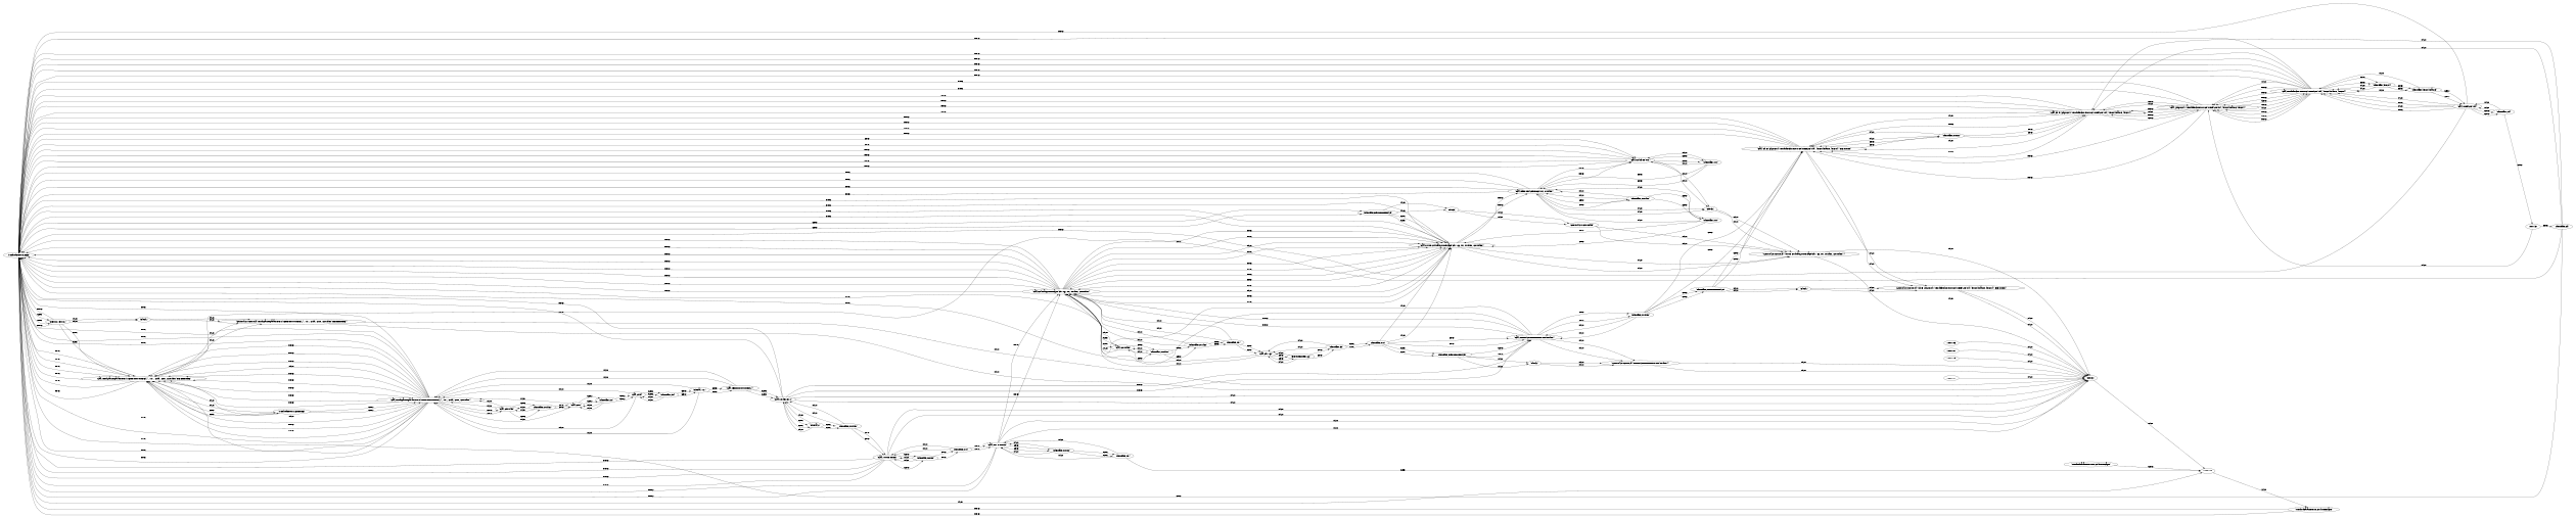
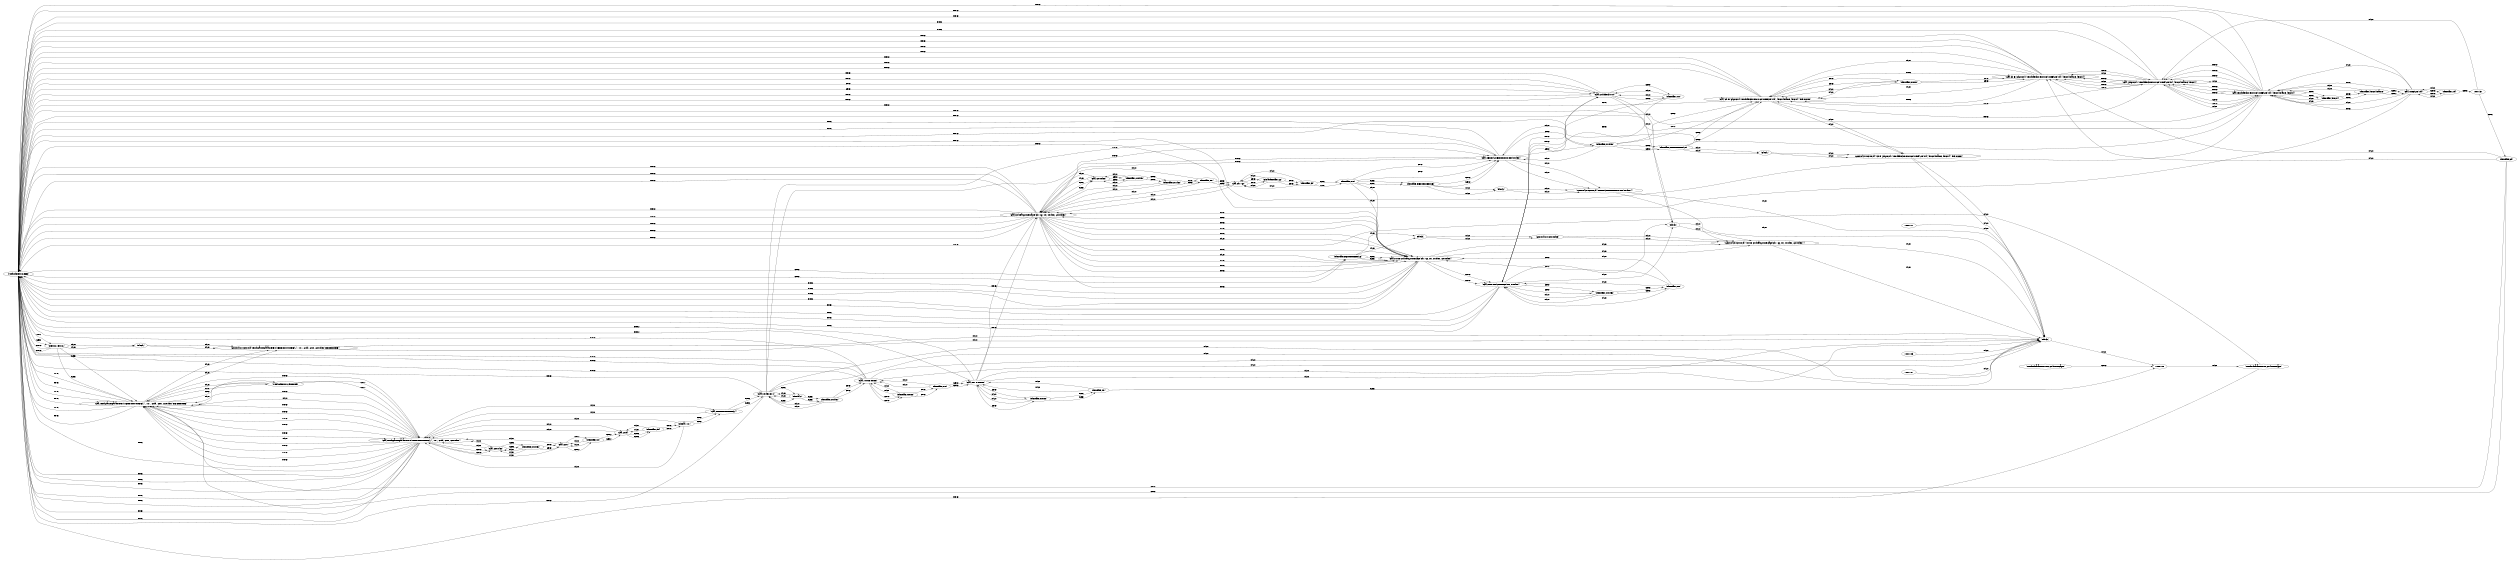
  digraph {
    rankdir=LR
    n1 [label="(MethodReturn,RET)"]
    n2 [label="(Return,return;)"]
-   n3 [label="(Call,curl_free(out))"]
+   n3 [label="(Call,curl_fetch(out))"]
    n4 [label="(Identifier,RETURN_FALSE)"]
    1000100
    n6 [label="(Call,zend_parse_parameters(ZEND_NUM_ARGS(), \"rs\", &zid, &str, &str_len) == FAILURE)"]
    n7 [label="(Block,)"]
    n8 [label="(Block,)"]
    n9 [label="(Identifier,out)"]
    n10 [label="(Call,out = curl_easy_unescape(ch->cp, str, str_len, &out_len))"]
    n11 [label="(Block,)"]
    n12 [label="(MethodParameterIn,curl_unescape)"]
    n13 [label="(MethodParameterOut,curl_unescape)"]
    n14 [label="(ControlStructure,if (zend_parse_parameters(ZEND_NUM_ARGS(), \"rs\", &zid, &str, &str_len) == FAILURE))"]
    n15 [label="(MethodReturn,FAILURE)"]
    n16 [label="(ControlStructure,if ((ch = (php_curl*)zend_fetch_resource(Z_RES_P(zid), le_curl_name, le_curl)) == NULL))"]
    n17 [label="(Block,)"]
    n18 [label="(Call,(php_curl*)zend_fetch_resource(Z_RES_P(zid), le_curl_name, le_curl))"]
    n19 [label="(Call,zend_fetch_resource(Z_RES_P(zid), le_curl_name, le_curl))"]
    n20 [label="(Call,(ch = (php_curl*)zend_fetch_resource(Z_RES_P(zid), le_curl_name, le_curl)) == NULL)"]
    n21 [label="(Call,ch = (php_curl*)zend_fetch_resource(Z_RES_P(zid), le_curl_name, le_curl))"]
    n22 [label="(Identifier,le_curl)"]
    n23 [label="(Identifier,NULL)"]
    n24 [label="(Identifier,le_curl_name)"]
    n25 [label="(Call,Z_RES_P(zid))"]
    n26 [label="(Identifier,zid)"]
    1000137
    n28 [label="(Identifier,ch)"]
    n29 [label="(Block,)"]
    n30 [label="(Identifier,RETURN_FALSE)"]
    n31 [label="(ControlStructure,if (ZEND_SIZE_T_INT_OVFL(str_len)))"]
    n32 [label="(Identifier,str_len)"]
    n33 [label="(Call,ZEND_SIZE_T_INT_OVFL(str_len))"]
    n34 [label="(Call,curl_easy_unescape(ch->cp, str, str_len, &out_len))"]
    n35 [label="(Block,)"]
    n36 [label="(Call,&out_len)"]
    n37 [label="(Identifier,RETURN_FALSE)"]
    n38 [label="(ControlStructure,if ((out = curl_easy_unescape(ch->cp, str, str_len, &out_len))))"]
    n39 [label="(Identifier,out_len)"]
    n40 [label="(Call,RETVAL_STRINGL(out, out_len))"]
    n41 [label="(Call,ch->cp)"]
    n42 [label="(FieldIdentifier,cp)"]
    n43 [label="(Identifier,ch)"]
    n44 [label="(Identifier,out)"]
    n45 [label="(Identifier,str)"]
    n46 [label="(Identifier,str_len)"]
    n47 [label="(Identifier,out_len)"]
    n48 [label="(Identifier,out)"]
    n49 [label="(ControlStructure,else)"]
    n50 [label="(Call,*str = NULL)"]
    n51 [label="(Identifier,NULL)"]
    n52 [label="(Identifier,str)"]
    n53 [label="(Call,*out = NULL)"]
    n54 [label="(Identifier,NULL)"]
    n55 [label="(Identifier,out)"]
    n56 [label="(Call,str_len = 0)"]
    n57 [label="(Literal,0)"]
    n58 [label="(Identifier,str_len)"]
    n59 [label="(Call,ZEND_NUM_ARGS())"]
    n60 [label="(Call,zend_parse_parameters(ZEND_NUM_ARGS(), \"rs\", &zid, &str, &str_len))"]
    n61 [label="(Call,&str_len)"]
    n62 [label="(Literal,\"rs\")"]
    n63 [label="(Identifier,str_len)"]
    n64 [label="(Call,&zid)"]
    n65 [label="(Identifier,zid)"]
    n66 [label="(Call,&str)"]
    n67 [label="(Identifier,str)"]
    1000103
    1000107
-   1000115
    1000117
    n1 -> n2 [label="CFG: "]
    n1 -> n2 [label="CFG: "]
    n1 -> n3 [label="CFG: "]
    n1 -> n3 [label="CFG: "]
    n1 -> n4 [label="CFG: "]
    n1 -> n4 [label="CFG: "]
-   n1 -> 1000100 [label="AST: "]
    n2 -> n1 [label="DDG: "]
    n2 -> n1 [label="DDG: "]
    n2 -> n6 [label="CFG: "]
    n2 -> n6 [label="CFG: "]
    n2 -> n7 [label="AST: "]
    n2 -> n7 [label="AST: "]
    n3 -> n1 [label="DDG: "]
    n3 -> n1 [label="DDG: "]
    n3 -> n1 [label="DDG: "]
    n3 -> n1 [label="DDG: "]
    n3 -> n8 [label="AST: "]
    n3 -> n8 [label="AST: "]
    n3 -> n9 [label="CFG: "]
    n3 -> n9 [label="CFG: "]
    n4 -> n10 [label="CFG: "]
    n4 -> n10 [label="CFG: "]
    n4 -> n11 [label="AST: "]
    n4 -> n11 [label="AST: "]
    1000100 -> n12 [label="AST: "]
    n6 -> n1 [label="DDG: "]
    n6 -> n1 [label="DDG: "]
    n6 -> n1 [label="DDG: "]
    n6 -> n1 [label="DDG: "]
    n6 -> n1 [label="DDG: "]
    n6 -> n1 [label="DDG: "]
    n6 -> n14 [label="AST: "]
    n6 -> n14 [label="AST: "]
    n6 -> n15 [label="CFG: "]
    n6 -> n15 [label="CFG: "]
    n7 -> n14 [label="AST: "]
    n7 -> n14 [label="AST: "]
    n8 -> n38 [label="AST: "]
    n8 -> n38 [label="AST: "]
    n9 -> n3 [label="AST: "]
    n9 -> n3 [label="AST: "]
    n9 -> n40 [label="CFG: "]
    n9 -> n40 [label="CFG: "]
    n10 -> n1 [label="DDG: "]
    n10 -> n1 [label="DDG: "]
    n10 -> n1 [label="DDG: "]
    n10 -> n1 [label="DDG: "]
    n10 -> n34 [label="CFG: "]
    n10 -> n34 [label="CFG: "]
    n10 -> n38 [label="AST: "]
    n10 -> n38 [label="AST: "]
    n10 -> n40 [label="DDG: "]
    n10 -> n40 [label="DDG: "]
    n11 -> n49 [label="AST: "]
    n11 -> n49 [label="AST: "]
    n12 -> n1 [label="DDG: "]
    n12 -> n1 [label="DDG: "]
    n13 -> 1000100 [label="CFG: "]
    n14 -> n17 [label="AST: "]
    n14 -> n17 [label="AST: "]
    n15 -> n6 [label="AST: "]
    n15 -> n6 [label="AST: "]
    n15 -> n60 [label="CFG: "]
    n15 -> n60 [label="CFG: "]
    n16 -> n17 [label="AST: "]
    n16 -> n17 [label="AST: "]
    n17 -> 1000100 [label="AST: "]
    n18 -> n1 [label="DDG: "]
    n18 -> n1 [label="DDG: "]
    n18 -> n19 [label="CFG: "]
    n18 -> n19 [label="CFG: "]
    n18 -> n20 [label="DDG: "]
    n18 -> n20 [label="DDG: "]
    n18 -> n21 [label="AST: "]
    n18 -> n21 [label="DDG: "]
    n18 -> n21 [label="AST: "]
    n18 -> n21 [label="DDG: "]
    n19 -> n1 [label="DDG: "]
    n19 -> n1 [label="DDG: "]
    n19 -> n1 [label="DDG: "]
    n19 -> n1 [label="DDG: "]
    n19 -> n1 [label="DDG: "]
    n19 -> n1 [label="DDG: "]
    n19 -> n18 [label="AST: "]
    n19 -> n18 [label="DDG: "]
    n19 -> n18 [label="DDG: "]
    n19 -> n18 [label="DDG: "]
    n19 -> n18 [label="AST: "]
    n19 -> n18 [label="DDG: "]
    n19 -> n18 [label="DDG: "]
    n19 -> n18 [label="DDG: "]
    n19 -> n22 [label="CFG: "]
    n19 -> n22 [label="CFG: "]
    n20 -> n1 [label="DDG: "]
    n20 -> n1 [label="DDG: "]
    n20 -> n1 [label="DDG: "]
    n20 -> n1 [label="DDG: "]
    n20 -> n16 [label="AST: "]
    n20 -> n16 [label="AST: "]
    n20 -> n23 [label="CFG: "]
    n20 -> n23 [label="CFG: "]
    n21 -> n1 [label="DDG: "]
    n21 -> n1 [label="DDG: "]
    n21 -> n1 [label="DDG: "]
    n21 -> n1 [label="DDG: "]
    n21 -> n18 [label="CFG: "]
    n21 -> n18 [label="CFG: "]
    n21 -> n20 [label="AST: "]
    n21 -> n20 [label="DDG: "]
    n21 -> n20 [label="AST: "]
    n21 -> n20 [label="DDG: "]
    n22 -> n19 [label="AST: "]
    n22 -> n19 [label="AST: "]
    n22 -> n24 [label="CFG: "]
    n22 -> n24 [label="CFG: "]
    n23 -> n20 [label="AST: "]
    n23 -> n20 [label="AST: "]
    n23 -> n21 [label="CFG: "]
    n23 -> n21 [label="CFG: "]
    n24 -> n19 [label="AST: "]
    n24 -> n19 [label="AST: "]
    n24 -> n25 [label="CFG: "]
    n24 -> n25 [label="CFG: "]
    n25 -> n1 [label="DDG: "]
    n25 -> n1 [label="DDG: "]
    n25 -> n19 [label="AST: "]
    n25 -> n19 [label="DDG: "]
    n25 -> n19 [label="AST: "]
    n25 -> n19 [label="DDG: "]
    n25 -> n26 [label="CFG: "]
    n25 -> n26 [label="CFG: "]
    n26 -> n25 [label="AST: "]
    n26 -> n25 [label="AST: "]
    n26 -> 1000137 [label="CFG: "]
    1000137 -> n18 [label="AST: "]
    1000137 -> n28 [label="CFG: "]
    n28 -> n6 [label="CFG: "]
    n28 -> n6 [label="CFG: "]
    n28 -> n21 [label="AST: "]
    n28 -> n21 [label="AST: "]
    n29 -> n16 [label="AST: "]
    n29 -> n16 [label="AST: "]
    n30 -> n20 [label="CFG: "]
    n30 -> n20 [label="CFG: "]
    n30 -> n29 [label="AST: "]
    n30 -> n29 [label="AST: "]
    n31 -> n17 [label="AST: "]
    n31 -> n17 [label="AST: "]
    n32 -> n20 [label="CFG: "]
    n32 -> n20 [label="CFG: "]
    n32 -> n30 [label="CFG: "]
    n32 -> n30 [label="CFG: "]
    n32 -> n33 [label="AST: "]
    n32 -> n33 [label="AST: "]
    n33 -> n1 [label="DDG: "]
    n33 -> n1 [label="DDG: "]
    n33 -> n31 [label="AST: "]
    n33 -> n31 [label="AST: "]
    n33 -> n32 [label="CFG: "]
    n33 -> n32 [label="CFG: "]
    n33 -> n34 [label="DDG: "]
    n33 -> n34 [label="DDG: "]
    n34 -> n1 [label="DDG: "]
    n34 -> n1 [label="DDG: "]
    n34 -> n1 [label="DDG: "]
    n34 -> n1 [label="DDG: "]
    n34 -> n1 [label="DDG: "]
    n34 -> n1 [label="DDG: "]
    n34 -> n1 [label="DDG: "]
    n34 -> n1 [label="DDG: "]
    n34 -> n10 [label="AST: "]
    n34 -> n10 [label="DDG: "]
    n34 -> n10 [label="DDG: "]
    n34 -> n10 [label="DDG: "]
    n34 -> n10 [label="DDG: "]
    n34 -> n10 [label="AST: "]
    n34 -> n10 [label="DDG: "]
    n34 -> n10 [label="DDG: "]
    n34 -> n10 [label="DDG: "]
    n34 -> n10 [label="DDG: "]
    n34 -> n36 [label="CFG: "]
    n34 -> n36 [label="CFG: "]
    n35 -> n31 [label="AST: "]
    n35 -> n31 [label="AST: "]
    n36 -> n34 [label="AST: "]
    n36 -> n34 [label="AST: "]
    n36 -> n39 [label="CFG: "]
    n36 -> n39 [label="CFG: "]
    n37 -> n33 [label="CFG: "]
    n37 -> n33 [label="CFG: "]
    n37 -> n35 [label="AST: "]
    n37 -> n35 [label="AST: "]
    n38 -> n17 [label="AST: "]
    n38 -> n17 [label="AST: "]
    n39 -> n36 [label="AST: "]
    n39 -> n36 [label="AST: "]
    n39 -> n46 [label="CFG: "]
    n39 -> n46 [label="CFG: "]
    n40 -> n1 [label="DDG: "]
    n40 -> n1 [label="DDG: "]
    n40 -> n1 [label="DDG: "]
    n40 -> n1 [label="DDG: "]
    n40 -> n3 [label="DDG: "]
    n40 -> n3 [label="DDG: "]
    n40 -> n8 [label="AST: "]
    n40 -> n8 [label="AST: "]
    n40 -> n47 [label="CFG: "]
    n40 -> n47 [label="CFG: "]
    n41 -> n34 [label="AST: "]
    n41 -> n34 [label="AST: "]
    n41 -> n42 [label="CFG: "]
    n41 -> n42 [label="CFG: "]
    n42 -> n41 [label="AST: "]
    n42 -> n41 [label="AST: "]
    n42 -> n43 [label="CFG: "]
    n42 -> n43 [label="CFG: "]
    n43 -> n41 [label="AST: "]
    n43 -> n41 [label="AST: "]
    n43 -> n44 [label="CFG: "]
    n43 -> n44 [label="CFG: "]
    n44 -> n10 [label="AST: "]
    n44 -> n10 [label="AST: "]
    n44 -> n33 [label="CFG: "]
    n44 -> n33 [label="CFG: "]
    n44 -> n37 [label="CFG: "]
    n44 -> n37 [label="CFG: "]
    n45 -> n34 [label="AST: "]
    n45 -> n34 [label="AST: "]
    n45 -> n41 [label="CFG: "]
    n45 -> n41 [label="CFG: "]
    n46 -> n34 [label="AST: "]
    n46 -> n34 [label="AST: "]
    n46 -> n45 [label="CFG: "]
    n46 -> n45 [label="CFG: "]
    n47 -> n40 [label="AST: "]
    n47 -> n40 [label="AST: "]
    n47 -> n48 [label="CFG: "]
    n47 -> n48 [label="CFG: "]
    n48 -> n10 [label="CFG: "]
    n48 -> n10 [label="CFG: "]
    n48 -> n40 [label="AST: "]
    n48 -> n40 [label="AST: "]
    n49 -> n38 [label="AST: "]
    n49 -> n38 [label="AST: "]
    n50 -> n1 [label="DDG: "]
    n50 -> n1 [label="DDG: "]
    n50 -> n17 [label="AST: "]
    n50 -> n17 [label="AST: "]
    n50 -> n34 [label="DDG: "]
    n50 -> n34 [label="DDG: "]
    n50 -> n51 [label="CFG: "]
    n50 -> n51 [label="CFG: "]
    n51 -> n50 [label="AST: "]
    n51 -> n50 [label="AST: "]
    n51 -> n52 [label="CFG: "]
    n51 -> n52 [label="CFG: "]
    n52 -> 1000100 [label="CFG: "]
    n52 -> n50 [label="AST: "]
    n52 -> n50 [label="AST: "]
    n53 -> n1 [label="DDG: "]
    n53 -> n1 [label="DDG: "]
    n53 -> n1 [label="DDG: "]
    n53 -> n1 [label="DDG: "]
    n53 -> n17 [label="AST: "]
    n53 -> n17 [label="AST: "]
    n53 -> n54 [label="CFG: "]
    n53 -> n54 [label="CFG: "]
    n54 -> n53 [label="AST: "]
    n54 -> n53 [label="AST: "]
    n54 -> n55 [label="CFG: "]
    n54 -> n55 [label="CFG: "]
    n55 -> n50 [label="CFG: "]
    n55 -> n50 [label="CFG: "]
    n55 -> n53 [label="AST: "]
    n55 -> n53 [label="AST: "]
    n56 -> n1 [label="DDG: "]
    n56 -> n1 [label="DDG: "]
    n56 -> n17 [label="AST: "]
    n56 -> n17 [label="AST: "]
    n56 -> n33 [label="DDG: "]
    n56 -> n33 [label="DDG: "]
    n56 -> n57 [label="CFG: "]
    n56 -> n57 [label="CFG: "]
    n57 -> n56 [label="AST: "]
    n57 -> n56 [label="AST: "]
    n57 -> n58 [label="CFG: "]
    n57 -> n58 [label="CFG: "]
    n58 -> n53 [label="CFG: "]
    n58 -> n53 [label="CFG: "]
    n58 -> n56 [label="AST: "]
    n58 -> n56 [label="AST: "]
    n59 -> n56 [label="CFG: "]
    n59 -> n56 [label="CFG: "]
    n59 -> n60 [label="AST: "]
    n59 -> n60 [label="AST: "]
    n60 -> n1 [label="DDG: "]
    n60 -> n1 [label="DDG: "]
    n60 -> n1 [label="DDG: "]
    n60 -> n1 [label="DDG: "]
    n60 -> n1 [label="DDG: "]
    n60 -> n1 [label="DDG: "]
    n60 -> n1 [label="DDG: "]
    n60 -> n1 [label="DDG: "]
    n60 -> n6 [label="AST: "]
    n60 -> n6 [label="DDG: "]
    n60 -> n6 [label="DDG: "]
    n60 -> n6 [label="DDG: "]
    n60 -> n6 [label="DDG: "]
    n60 -> n6 [label="DDG: "]
    n60 -> n6 [label="AST: "]
    n60 -> n6 [label="DDG: "]
    n60 -> n6 [label="DDG: "]
    n60 -> n6 [label="DDG: "]
    n60 -> n6 [label="DDG: "]
    n60 -> n6 [label="DDG: "]
    n60 -> n61 [label="CFG: "]
    n60 -> n61 [label="CFG: "]
    n61 -> n60 [label="AST: "]
    n61 -> n60 [label="AST: "]
    n61 -> n63 [label="CFG: "]
    n61 -> n63 [label="CFG: "]
    n62 -> n59 [label="CFG: "]
    n62 -> n59 [label="CFG: "]
    n62 -> n60 [label="AST: "]
    n62 -> n60 [label="AST: "]
    n63 -> n61 [label="AST: "]
    n63 -> n61 [label="AST: "]
    n63 -> n66 [label="CFG: "]
    n63 -> n66 [label="CFG: "]
    n64 -> n60 [label="AST: "]
    n64 -> n60 [label="AST: "]
    n64 -> n65 [label="CFG: "]
    n64 -> n65 [label="CFG: "]
    n65 -> n62 [label="CFG: "]
    n65 -> n62 [label="CFG: "]
    n65 -> n64 [label="AST: "]
    n65 -> n64 [label="AST: "]
    n66 -> n60 [label="AST: "]
    n66 -> n60 [label="AST: "]
    n66 -> n67 [label="CFG: "]
    n66 -> n67 [label="CFG: "]
    n67 -> n64 [label="CFG: "]
    n67 -> n64 [label="CFG: "]
    n67 -> n66 [label="AST: "]
    n67 -> n66 [label="AST: "]
    1000103 -> n17 [label="AST: "]
    1000107 -> n17 [label="AST: "]
-   1000115 -> n17 [label="AST: "]
    1000117 -> n17 [label="AST: "]
  }
